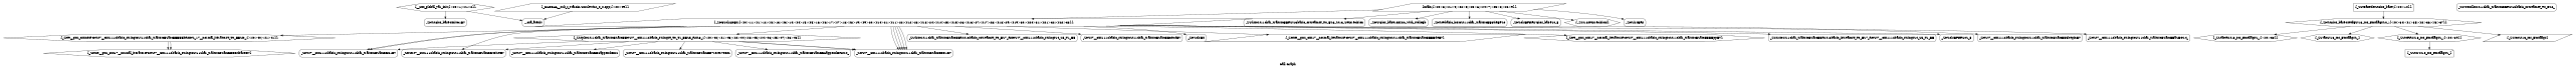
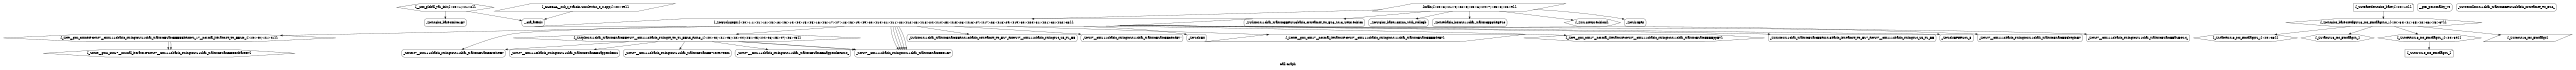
  digraph {
    label="Call Graph"
    node [shape=Mrecord]
    edge [color=black tailport=s0]
    n1 [label="{__cxx_global_var_init|{<s0>1|<s1>2}}" shape=hexagon]
    n2 [label="{_ZNSt8ios_base4InitC1Ev}"]
    n3 [label="{__cxa_atexit}"]
    n4 [label="{_ZN9__gnu_cxxneIPcNSt7__cxx1112basic_stringIcSt11char_traitsIcESaIcEEEEEbRKNS_17__normal_iteratorIT_T0_EESD_|{<s0>40|<s1>41}}" shape=hexagon]
    n5 [label="{_ZNK9__gnu_cxx17__normal_iteratorIPcNSt7__cxx1112basic_stringIcSt11char_traitsIcESaIcEEEE4baseEv}" shape=hexagon]
    n6 [label="{_ZStlsIcSt11char_traitsIcEERSt13basic_ostreamIT_T0_ES6_St13_Setprecision}"]
    n7 [label="{_ZStaNRSt13_Ios_FmtflagsS_|{<s0>38}}" shape=hexagon]
    n8 [label="{_ZStanSt13_Ios_FmtflagsS_}" shape=hexagon]
    n9 [label="{_ZNSt7__cxx1112basic_stringIcSt11char_traitsIcESaIcEE6appendEmc}"]
-   n10 [label="{_ZNSt7__cxx1112basic_stringIcSt11char_traitsIcESaIcEEC1Ev}"]
    n11 [label="{_ZNKSt7__cxx1112basic_stringIcSt11char_traitsIcESaIcEE4sizeEv}"]
    n12 [label="{_ZSt5fixedRSt8ios_base|{<s0>10}}" shape=note]
    n13 [label="{_ZNSt8ios_base4setfESt13_Ios_FmtflagsS0_|{<s0>34|<s1>35|<s2>36|<s3>37}}" shape=hexagon]
    n14 [label="{_ZStoRRSt13_Ios_FmtflagsS_|{<s0>39}}" shape=hexagon]
    n15 [label="{_ZStcoSt13_Ios_Fmtflags}" shape=parallelogram]
    n16 [label="{_ZStorSt13_Ios_FmtflagsS_}" shape=note]
    n17 [label="{_ZStlsIcSt11char_traitsIcESaIcEERSt13basic_ostreamIT_T0_ES7_RKNSt7__cxx1112basic_stringIS4_S5_T1_EE}"]
    n18 [label="{_GLOBAL__sub_I_Marcin.Smulewicz_0_0.cpp|{<s0>49}}" shape=parallelogram]
+   n19 [label="{__gxx_personality_v0}"]
    n20 [label="{main|{<s0>3|<s1>4|<s2>5|<s3>6|<s4>7|<s5>8|<s6>9}}" shape=parallelogram]
    n21 [label="{_ZNSt8ios_base15sync_with_stdioEb}"]
    n22 [label="{_ZNSt9basic_iosIcSt11char_traitsIcEE3tieEPSo}"]
-   n23 [label="{_ZNSolsEPFRSt8ios_baseS0_E}"]
    n24 [label="{_ZSt12setprecisioni}" shape=hexagon]
    n25 [label="{_ZNSirsERx}"]
    n26 [label="{_ZN3Sol2goEx|{<s0>11|<s1>12|<s2>13|<s3>14|<s4>15|<s5>16|<s6>17|<s7>18|<s8>19|<s9>20|<s10>21|<s11>22|<s12>23|<s13>24|<s14>25|<s15>26|<s16>27|<s17>28|<s18>29|<s19>30|<s20>31|<s21>32|<s22>33}}" shape=parallelogram]
    n27 [label="{_ZStplIcSt11char_traitsIcESaIcEENSt7__cxx1112basic_stringIT_T0_T1_EES5_RKS8_|{<s0>42|<s1>43|<s2>44|<s3>45|<s4>46|<s5>47|<s6>48}}" shape=hexagon]
    n28 [label="{_ZNSt7__cxx1112basic_stringIcSt11char_traitsIcESaIcEED1Ev}"]
    n29 [label="{_ZNSt7__cxx1112basic_stringIcSt11char_traitsIcESaIcEE3endEv}"]
    n30 [label="{_ZNSolsEx}"]
    n31 [label="{_ZNK9__gnu_cxx17__normal_iteratorIPcNSt7__cxx1112basic_stringIcSt11char_traitsIcESaIcEEEEdeEv}" shape=parallelogram]
    n32 [label="{_ZN9__gnu_cxx17__normal_iteratorIPcNSt7__cxx1112basic_stringIcSt11char_traitsIcESaIcEEEEppEv}" shape=hexagon]
    n33 [label="{_ZStrsIcSt11char_traitsIcESaIcEERSt13basic_istreamIT_T0_ES7_RNSt7__cxx1112basic_stringIS4_S5_T1_EE}"]
    n34 [label="{_ZNSolsEPFRSoS_E}"]
    n35 [label="{_ZNSt7__cxx1112basic_stringIcSt11char_traitsIcESaIcEE5beginEv}"]
    n36 [label="{_ZNSt7__cxx1112basic_stringIcSt11char_traitsIcESaIcEEaSEOS4_}"]
    n37 [label="{_ZNSt7__cxx1112basic_stringIcSt11char_traitsIcESaIcEE7reserveEm}"]
    n38 [label="{_ZNSt7__cxx1112basic_stringIcSt11char_traitsIcESaIcEE6appendERKS4_}"]
    n39 [label="{_ZSt4endlIcSt11char_traitsIcEERSt13basic_ostreamIT_T0_ES6_}"]
    n1 -> n2
    n1 -> n3 [tailport=s1]
    n4 -> n5
    n4 -> n5 [tailport=s1]
    n12 -> n13
    n13 -> n7 [tailport=s1]
    n13 -> n8 [tailport=s2]
    n13 -> n14 [tailport=s3]
    n13 -> n15
    n14 -> n16
    n18 -> n3
    n20 -> n6 [tailport=s4]
    n20 -> n21
    n20 -> n22 [tailport=s1]
-   n20 -> n23 [tailport=s2]
    n20 -> n24 [tailport=s3]
    n20 -> n25 [tailport=s5]
    n20 -> n26 [tailport=s6]
    n26 -> n4 [tailport=s8]
-   n26 -> n10 [tailport=s3]
-   n26 -> n10 [tailport=s4]
    n26 -> n11 [tailport=s10]
    n26 -> n17 [tailport=s19]
    n26 -> n27 [tailport=s12]
    n26 -> n28 [tailport=s14]
    n26 -> n28 [tailport=s15]
    n26 -> n28 [tailport=s16]
    n26 -> n28 [tailport=s21]
    n26 -> n28 [tailport=s22]
    n26 -> n29 [tailport=s7]
    n26 -> n30 [tailport=s1]
    n26 -> n31 [tailport=s9]
    n26 -> n32 [tailport=s18]
    n26 -> n33 [tailport=s5]
    n26 -> n34 [tailport=s20]
    n26 -> n35 [tailport=s6]
    n26 -> n36 [tailport=s13]
    n27 -> n9 [tailport=s3]
-   n27 -> n10
    n27 -> n11 [tailport=s1]
    n27 -> n28 [tailport=s5]
    n27 -> n28 [tailport=s6]
    n27 -> n37 [tailport=s2]
    n27 -> n38 [tailport=s4]
  }
